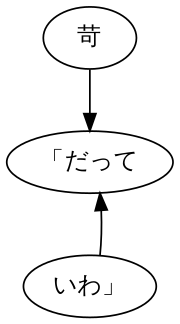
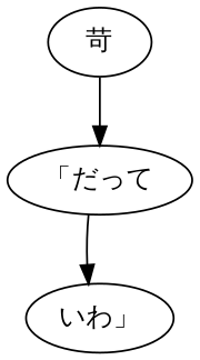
  digraph {
    fontname="Courier Prime"
    node [fontname="Courier Prime"]
    edge [fontname="Courier Prime"]
    n1 [label="「だって"]
    n2 [label="いわ」"]
    n3 [label="苛"]
-   n2 -> n1
+   n1 -> n2
    n3 -> n1
  }
